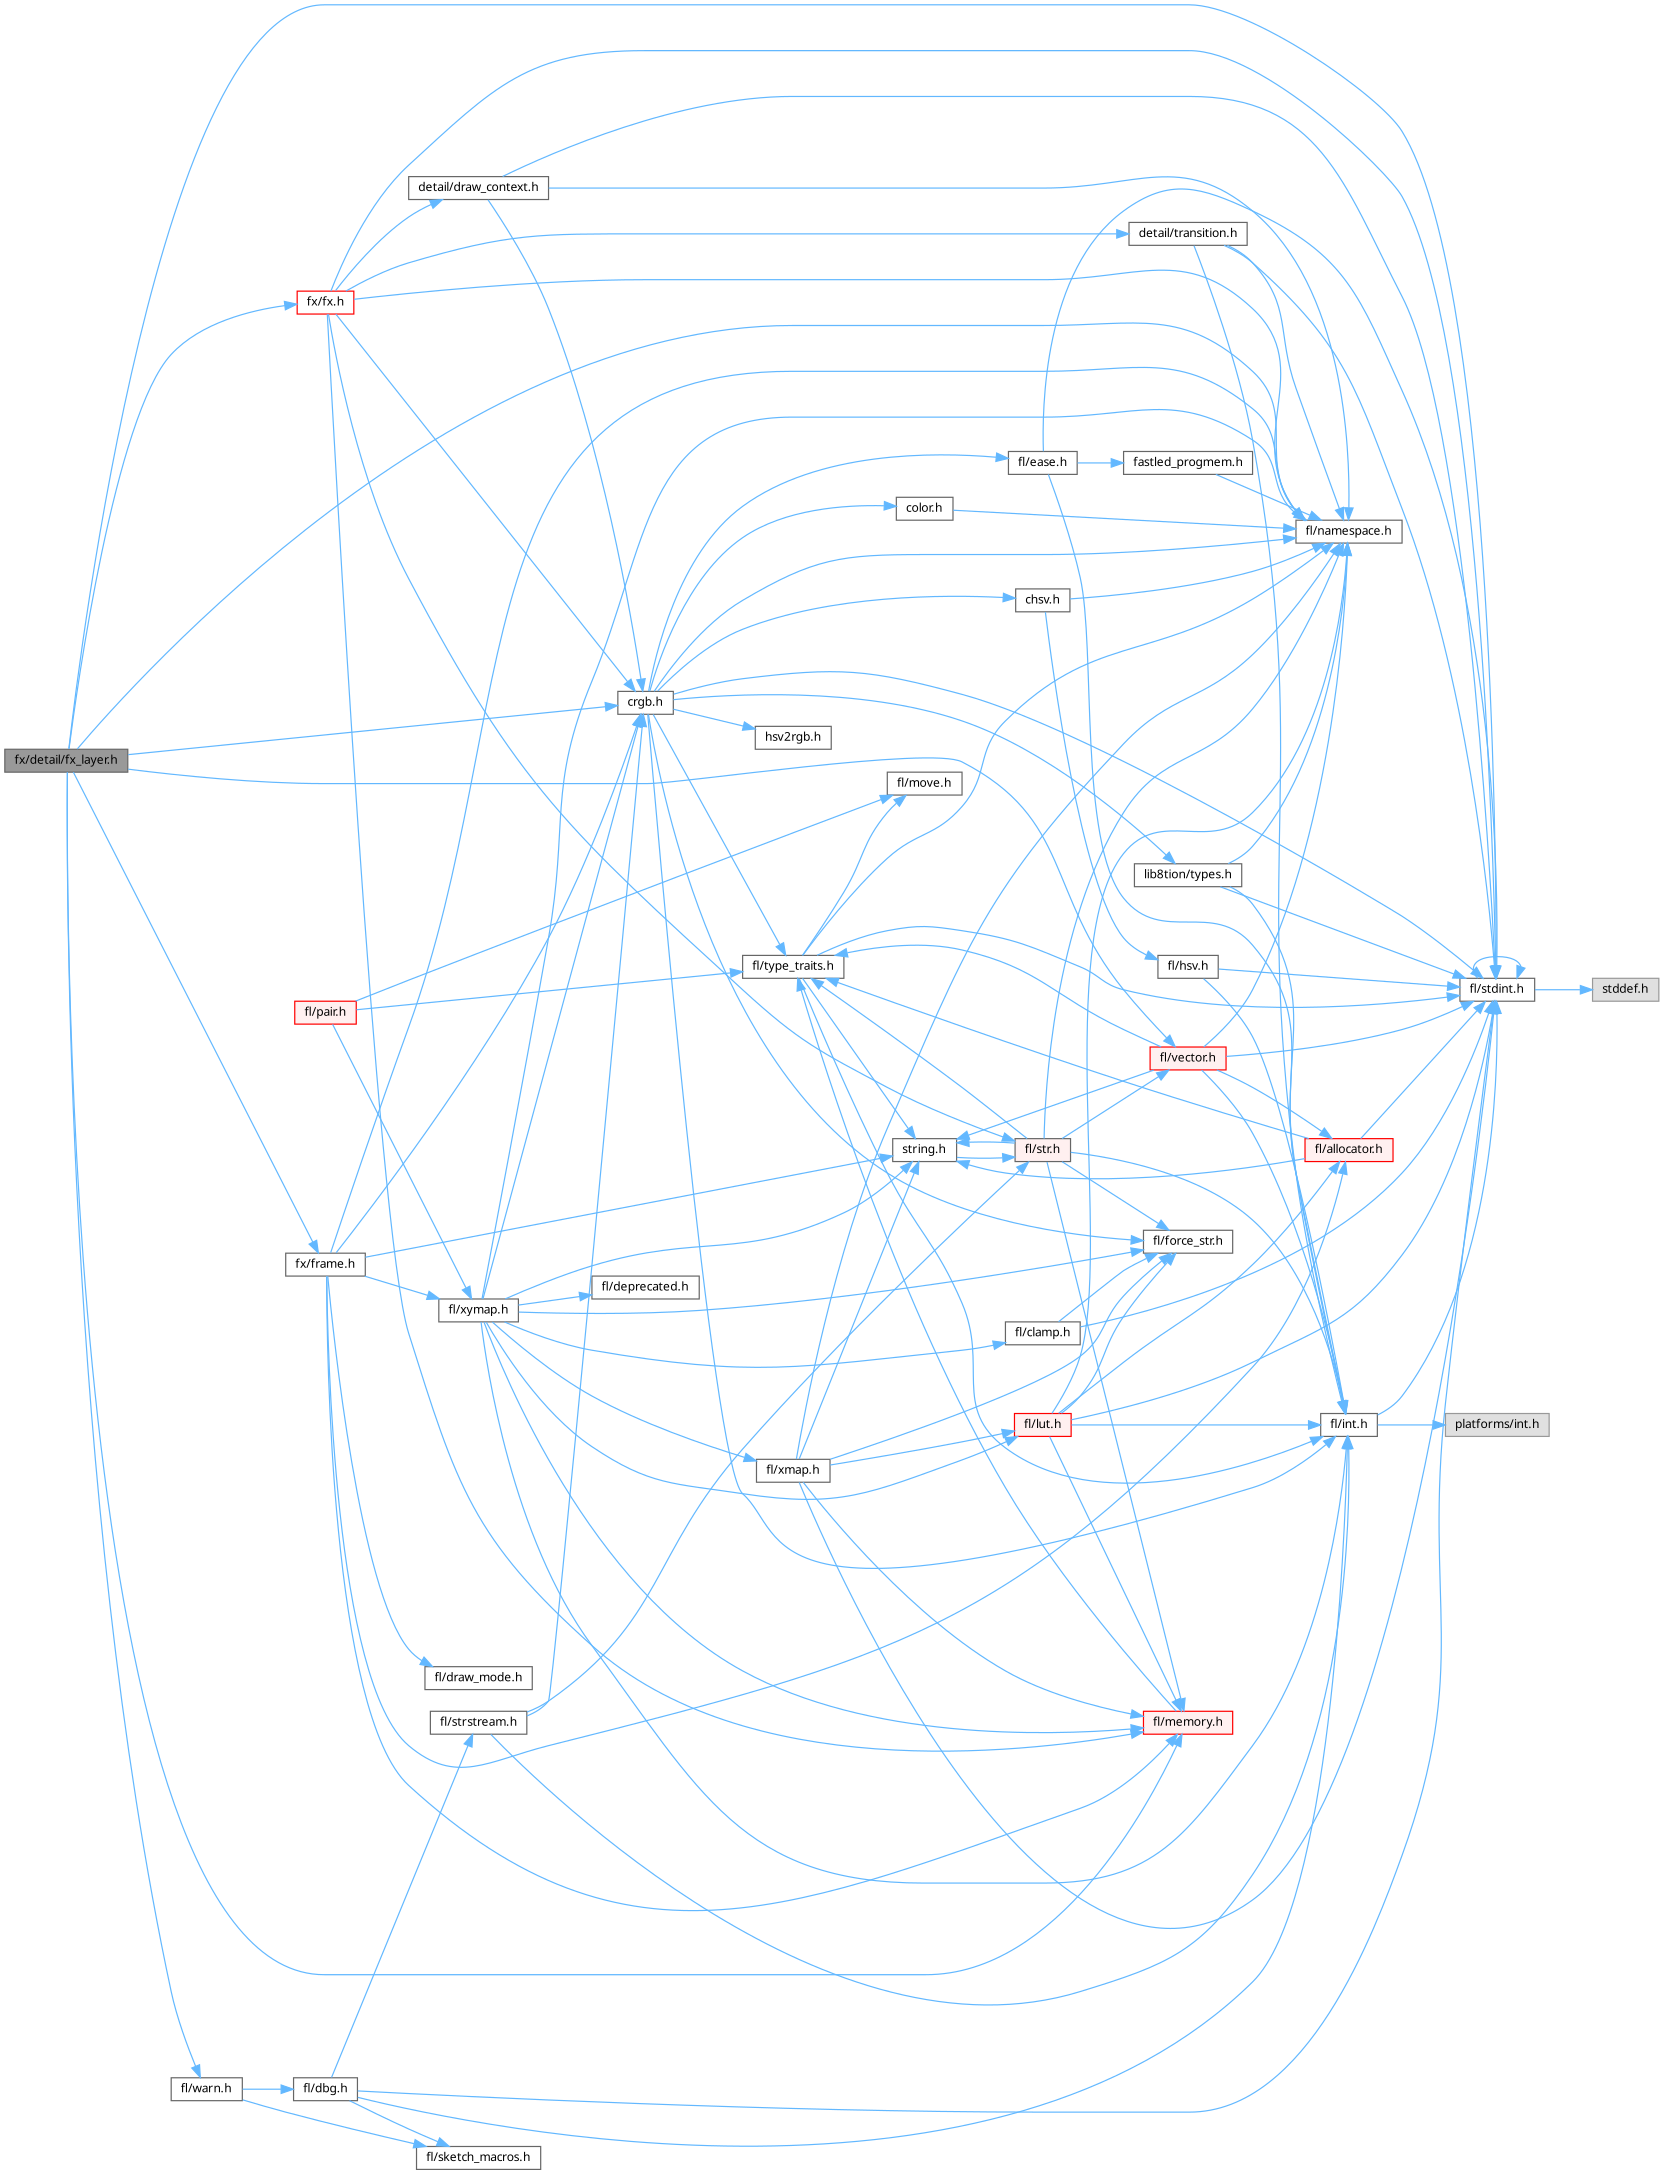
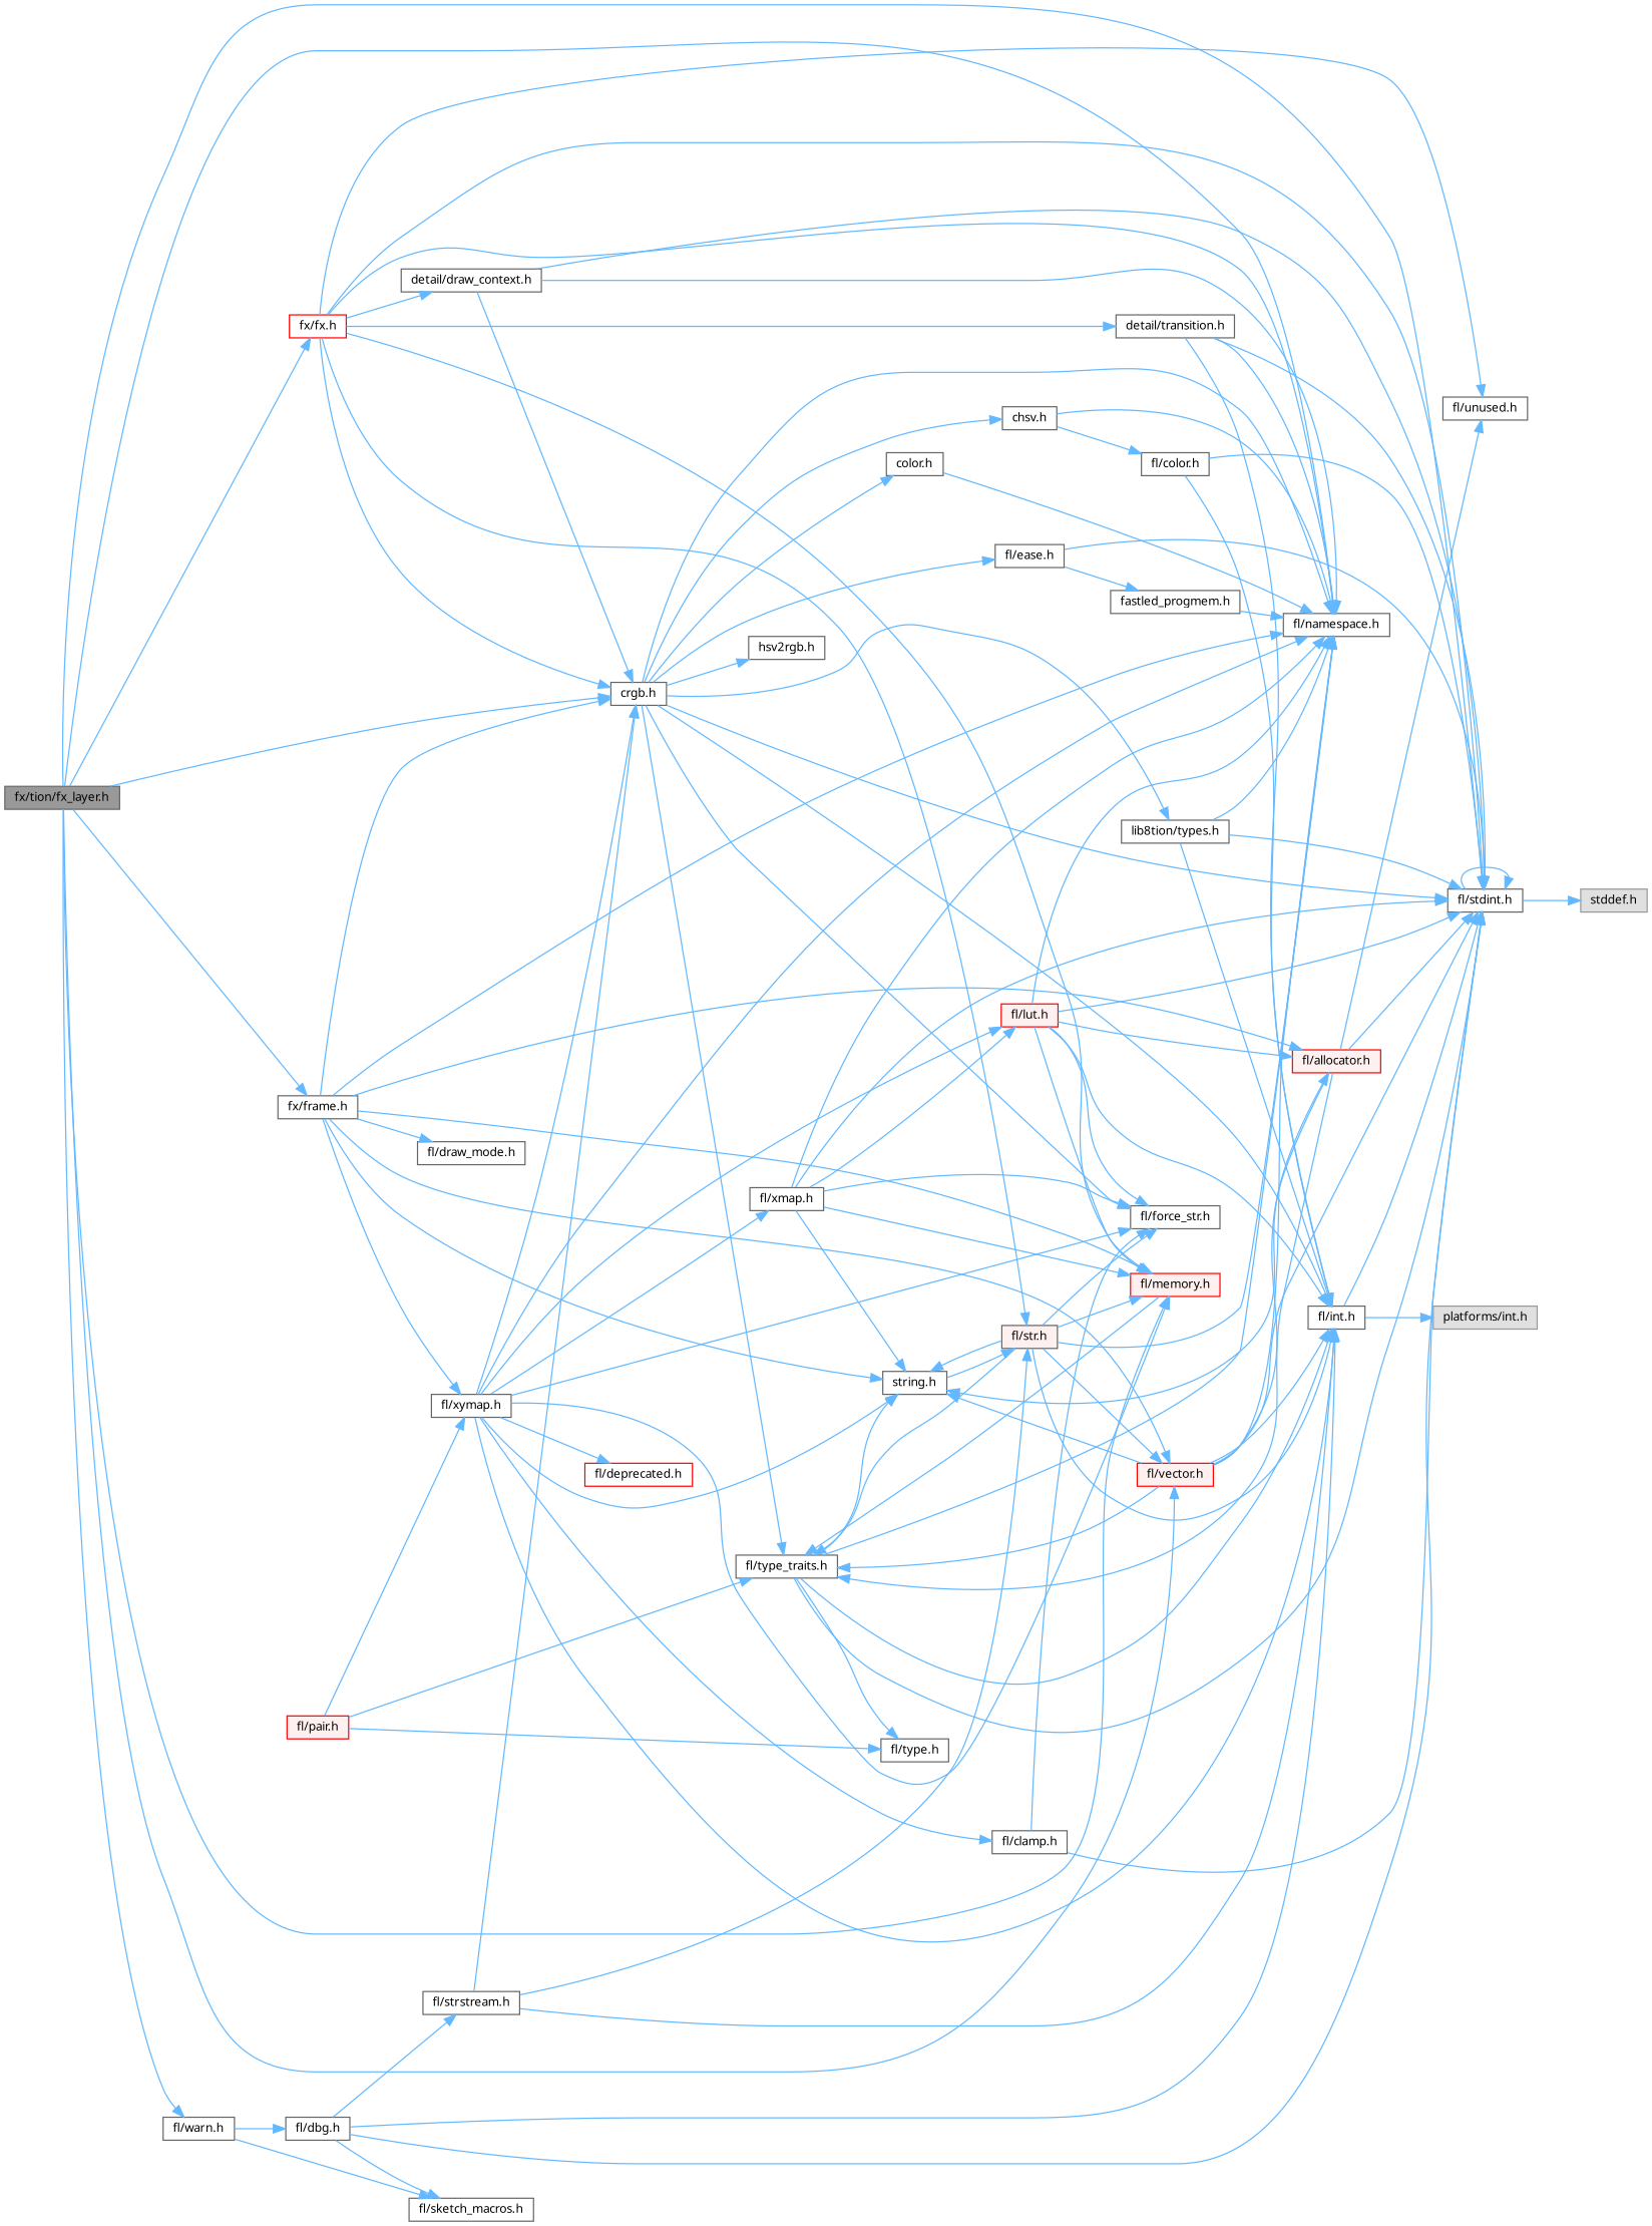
  digraph {
    fontname="Noto Sans"
    rankdir=LR
    node [color=grey40 fillcolor=white fontname="Noto Sans" fontsize=10 shape=box style=filled]
    edge [color=steelblue1 fontname="Noto Sans" fontsize=10 labelfontname=Helvetica labelfontsize=10 style=solid]
-   n1 [color=gray40 fillcolor=grey60 fontcolor=black height=0.2 label="fx/detail/fx_layer.h" width=0.4]
+   n1 [color=gray40 fillcolor=grey60 fontcolor=black height=0.2 label="fx/tion/fx_layer.h" width=0.4]
    n2 [height=0.2 label="fl/stdint.h" width=0.4]
    n3 [height=0.2 label="crgb.h" width=0.4]
    n4 [height=0.2 label="fl/namespace.h" width=0.4]
    n5 [color=red fillcolor="#FFF0F0" height=0.2 label="fl/memory.h" width=0.4]
    n6 [color=red fillcolor="#FFF0F0" height=0.2 label="fl/vector.h" width=0.4]
    n7 [height=0.2 label="fl/warn.h" width=0.4]
    n8 [height=0.2 label="fx/frame.h" width=0.4]
    n9 [color=red height=0.2 label="fx/fx.h" width=0.4]
    n10 [color=grey60 fillcolor="#E0E0E0" height=0.2 label="stddef.h" width=0.4]
    n11 [height=0.2 label="fl/int.h" width=0.4]
    n12 [height=0.2 label="chsv.h" width=0.4]
    n13 [height=0.2 label="color.h" width=0.4]
    n14 [height=0.2 label="lib8tion/types.h" width=0.4]
    n15 [height=0.2 label="fl/force_str.h" width=0.4]
    n16 [height=0.2 label="fl/type_traits.h" width=0.4]
    n17 [height=0.2 label="hsv2rgb.h" width=0.4]
    n18 [height=0.2 label="fl/ease.h" width=0.4]
    n19 [height=0.2 label="string.h" width=0.4]
    n20 [color=red fillcolor="#FFF0F0" height=0.2 label="fl/allocator.h" width=0.4]
    n21 [height=0.2 label="fl/dbg.h" width=0.4]
    n22 [height=0.2 label="fl/sketch_macros.h" width=0.4]
    n23 [height=0.2 label="fl/xymap.h" width=0.4]
    n24 [height=0.2 label="fl/draw_mode.h" width=0.4]
    n25 [fillcolor="#FFF0F0" height=0.2 label="fl/str.h" width=0.4]
+   n26 [height=0.2 label="fl/unused.h" width=0.4]
    n27 [height=0.2 label="detail/draw_context.h" width=0.4]
    n28 [height=0.2 label="detail/transition.h" width=0.4]
    n29 [color=grey60 fillcolor="#E0E0E0" height=0.2 label="platforms/int.h" width=0.4]
-   n30 [height=0.2 label="fl/hsv.h" width=0.4]
-   n31 [height=0.2 label="fl/move.h" width=0.4]
+   n30 [height=0.2 label="fl/color.h" width=0.4]
+   n31 [height=0.2 label="fl/type.h" width=0.4]
    n32 [height=0.2 label="fastled_progmem.h" width=0.4]
    n33 [height=0.2 label="fl/strstream.h" width=0.4]
    n34 [height=0.2 label="fl/clamp.h" width=0.4]
    n35 [color=red fillcolor="#FFF0F0" height=0.2 label="fl/lut.h" width=0.4]
-   n36 [height=0.2 label="fl/deprecated.h" width=0.4]
+   n36 [color=red height=0.2 label="fl/deprecated.h" width=0.4]
    n37 [height=0.2 label="fl/xmap.h" width=0.4]
    n38 [color=red fillcolor="#FFF0F0" height=0.2 label="fl/pair.h" width=0.4]
    n1 -> n2
    n1 -> n3
    n1 -> n4
    n1 -> n5
    n1 -> n6
    n1 -> n7
    n1 -> n8
    n1 -> n9
    n2 -> n2
    n2 -> n10
    n3 -> n2
    n3 -> n4
    n3 -> n11
    n3 -> n12
    n3 -> n13
    n3 -> n14
    n3 -> n15
    n3 -> n16
    n3 -> n17
    n3 -> n18
    n5 -> n16
    n6 -> n2
    n6 -> n4
    n6 -> n11
    n6 -> n16
    n6 -> n19
    n6 -> n20
    n7 -> n21
    n7 -> n22
    n8 -> n3
    n8 -> n4
    n8 -> n5
+   n8 -> n6
    n8 -> n19
    n8 -> n20
    n8 -> n23
    n8 -> n24
    n9 -> n2
    n9 -> n3
    n9 -> n4
    n9 -> n5
    n9 -> n25
+   n9 -> n26
    n9 -> n27
    n9 -> n28
    n11 -> n2
    n11 -> n29
    n12 -> n4
    n12 -> n30
    n13 -> n4
    n14 -> n2
    n14 -> n4
    n14 -> n11
    n16 -> n2
    n16 -> n4
    n16 -> n11
    n16 -> n19
    n16 -> n31
    n18 -> n2
-   n18 -> n11
    n18 -> n32
    n19 -> n25
    n20 -> n2
    n20 -> n16
    n20 -> n19
+   n20 -> n26
    n21 -> n2
    n21 -> n11
    n21 -> n22
    n21 -> n33
    n23 -> n3
    n23 -> n4
    n23 -> n5
    n23 -> n11
    n23 -> n15
    n23 -> n19
    n23 -> n34
    n23 -> n35
    n23 -> n36
    n23 -> n37
    n25 -> n4
    n25 -> n5
    n25 -> n6
    n25 -> n11
    n25 -> n15
    n25 -> n16
    n25 -> n19
    n27 -> n2
    n27 -> n3
    n27 -> n4
    n28 -> n2
    n28 -> n4
    n28 -> n11
    n30 -> n2
    n30 -> n11
    n32 -> n4
    n33 -> n3
    n33 -> n11
    n33 -> n25
    n34 -> n2
    n34 -> n15
    n35 -> n2
    n35 -> n4
    n35 -> n5
    n35 -> n11
    n35 -> n15
    n35 -> n20
    n37 -> n2
    n37 -> n4
    n37 -> n5
    n37 -> n15
    n37 -> n19
    n37 -> n35
    n38 -> n16
    n38 -> n23
    n38 -> n31
  }
